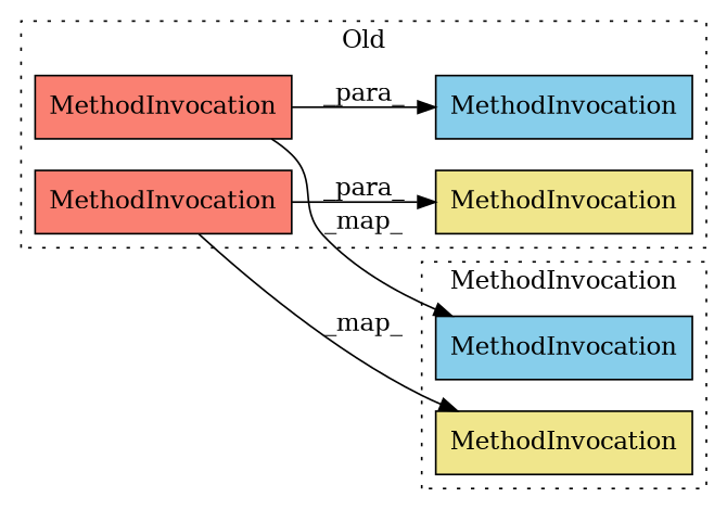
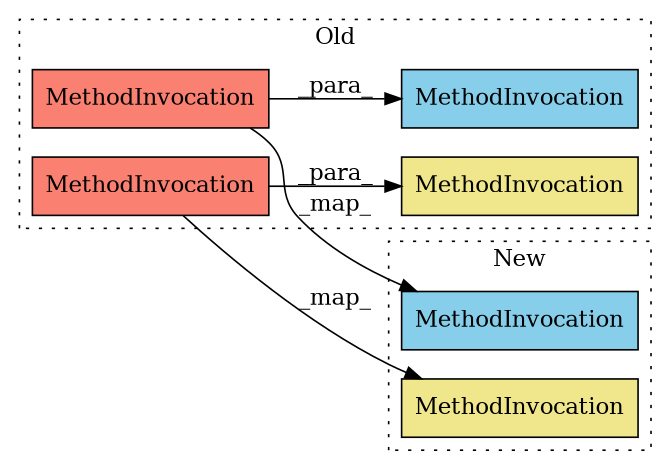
  digraph {
    rankdir=LR
    node [a=32 l=10 shape=box style=filled fillcolor=salmon]
    n1 [label=MethodInvocation s=3181]
    n2 [l=8 label=MethodInvocation s=3061]
    n3 [l="13,1" label=MethodInvocation s="3162,3191" fillcolor=skyblue]
    n4 [l="13,1" label=MethodInvocation s="3042,3069" fillcolor=khaki]
    n5 [l=8 label=MethodInvocation s=2368 fillcolor=khaki]
    n6 [label=MethodInvocation s=2400 fillcolor=skyblue]
    subgraph cluster_1 {
      label=Old
      style=dotted
      n1
      n2
      n3
      n4
    }
    subgraph cluster_2 {
-     label=MethodInvocation
+     label=New
      style=dotted
      n5
      n6
    }
    n1 -> n3 [label=_para_]
    n1 -> n6 [label=_map_]
    n2 -> n4 [label=_para_]
    n2 -> n5 [label=_map_]
  }
